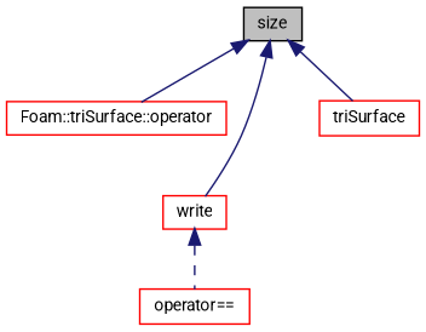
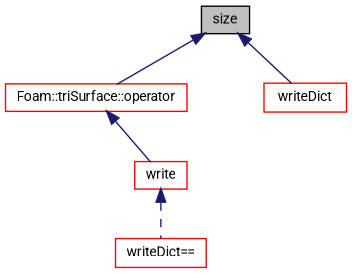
  digraph {
    fontname=Roboto
    rankdir=TB
    node [color=red fontname=Roboto fontsize=10 shape=record]
    edge [color=midnightblue dir=back fontname=Roboto fontsize=10 labelfontname=Helvetica labelfontsize=10 style=solid]
    n1 [color=black fillcolor=grey75 fontcolor=black height=0.2 label=size style=filled width=0.4]
    n2 [height=0.2 label="Foam::triSurface::operator" width=0.4]
    n3 [height=0.2 label=write width=0.4]
-   n4 [height=0.2 label=triSurface width=0.4]
-   n5 [height=0.2 label="operator==" width=0.4]
+   n4 [height=0.2 label=writeDict width=0.4]
+   n5 [height=0.2 label="writeDict==" width=0.4]
    n1 -> n2
-   n1 -> n3
+   n2 -> n3
    n1 -> n4
    n3 -> n5 [style=dashed]
  }
